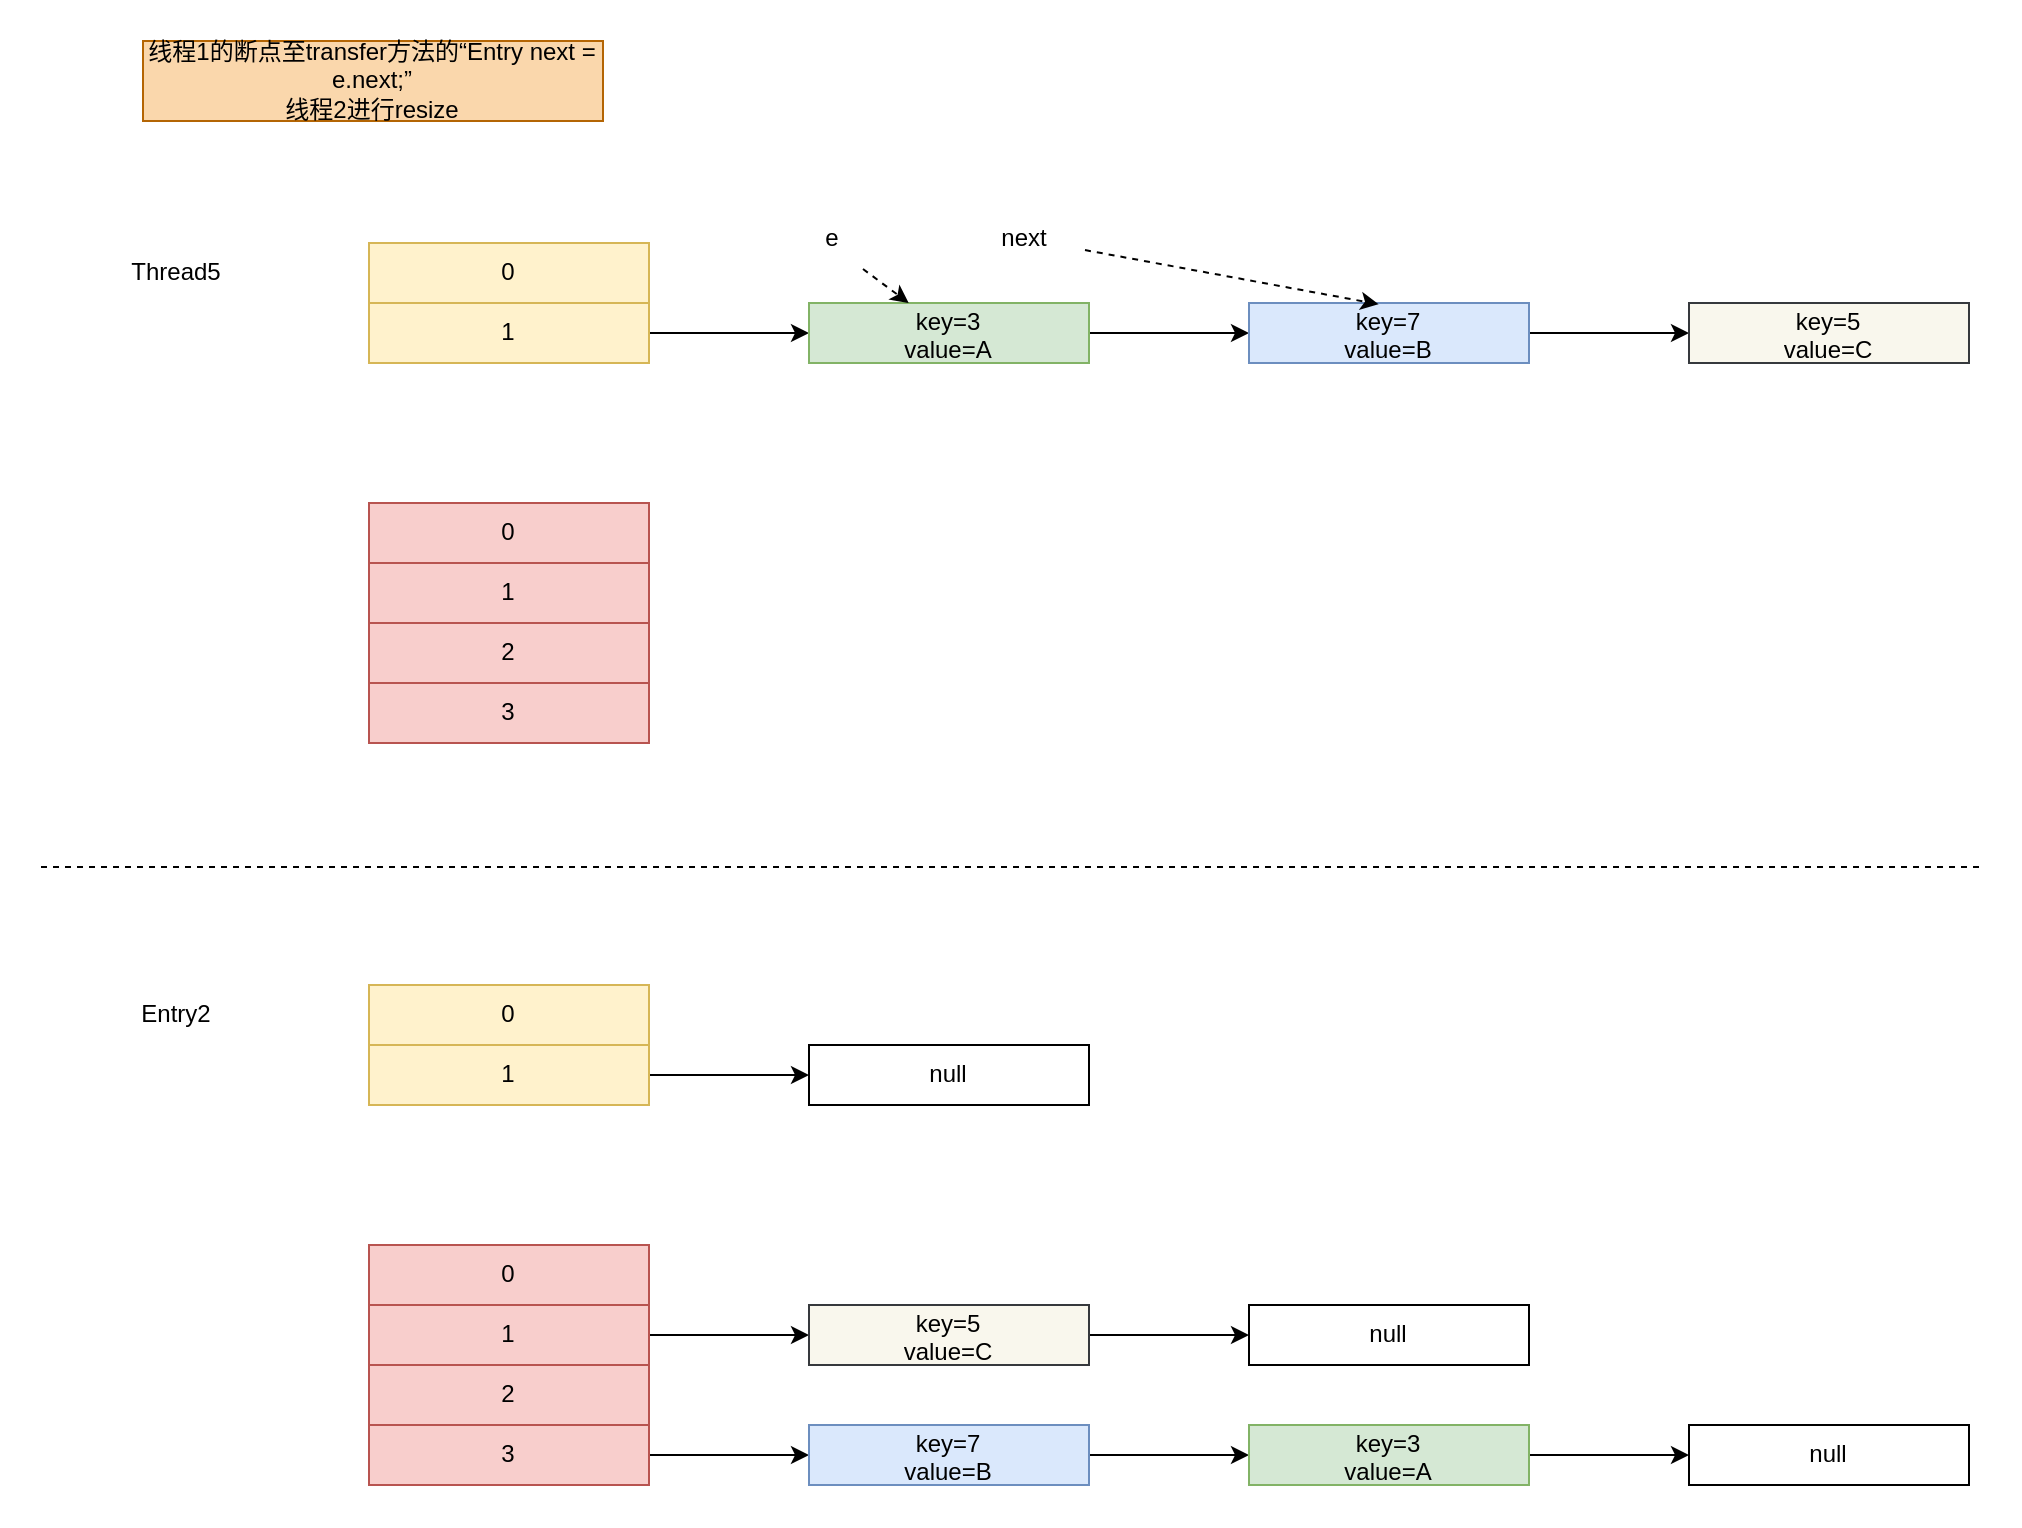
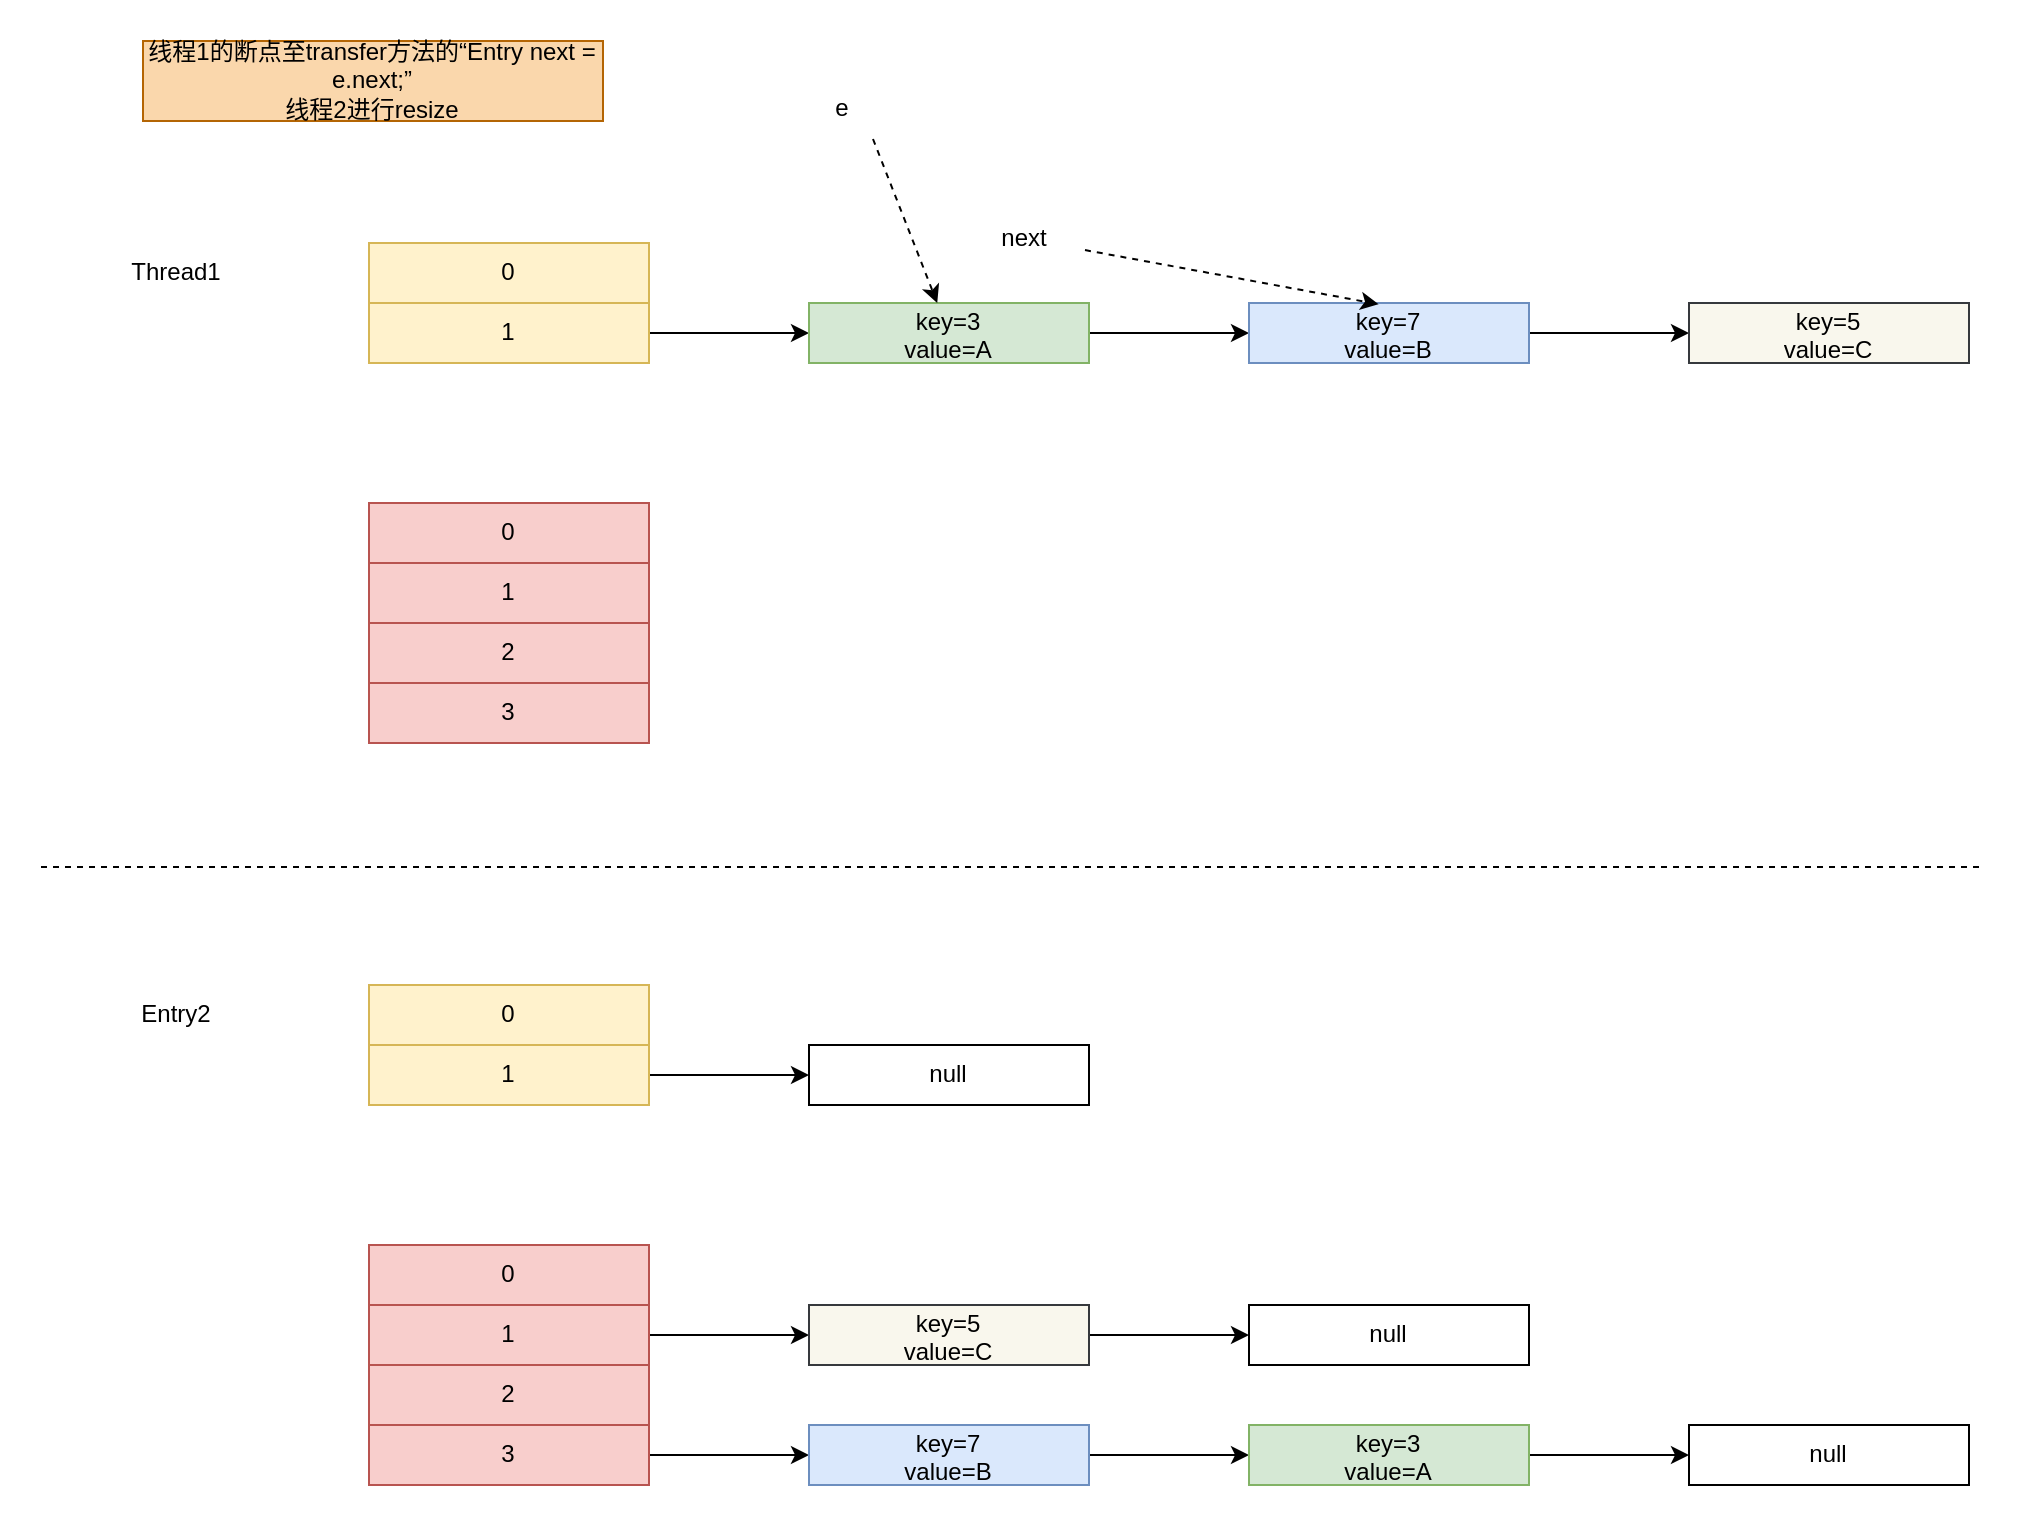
  <mxCell id="0" />
  <mxCell id="1" parent="0" />
  <mxCell id="2" value="" style="edgeStyle=orthogonalEdgeStyle;rounded=0;orthogonalLoop=1;jettySize=auto;html=1;" edge="1" parent="1" source="3" target="11"><mxGeometry relative="1" as="geometry" /></mxCell>
  <mxCell id="3" value="1" style="text;strokeColor=#d6b656;fillColor=#fff2cc;align=center;verticalAlign=middle;spacingLeft=4;spacingRight=4;overflow=hidden;points=[[0,0.5],[1,0.5]];portConstraint=eastwest;rotatable=0;whiteSpace=wrap;html=1;" vertex="1" parent="1"><mxGeometry x="184" y="151" width="140" height="30" as="geometry" /></mxCell>
  <mxCell id="4" value="0" style="text;strokeColor=#d6b656;fillColor=#fff2cc;align=center;verticalAlign=middle;spacingLeft=4;spacingRight=4;overflow=hidden;points=[[0,0.5],[1,0.5]];portConstraint=eastwest;rotatable=0;whiteSpace=wrap;html=1;" vertex="1" parent="1"><mxGeometry x="184" y="121" width="140" height="30" as="geometry" /></mxCell>
- <mxCell id="5" value="Thread5" style="text;html=1;align=center;verticalAlign=middle;whiteSpace=wrap;rounded=0;" vertex="1" parent="1"><mxGeometry x="58" y="121" width="60" height="30" as="geometry" /></mxCell>
+ <mxCell id="5" value="Thread1" style="text;html=1;align=center;verticalAlign=middle;whiteSpace=wrap;rounded=0;" vertex="1" parent="1"><mxGeometry x="58" y="121" width="60" height="30" as="geometry" /></mxCell>
  <mxCell id="6" value="2" style="text;strokeColor=#b85450;fillColor=#f8cecc;align=center;verticalAlign=middle;spacingLeft=4;spacingRight=4;overflow=hidden;points=[[0,0.5],[1,0.5]];portConstraint=eastwest;rotatable=0;whiteSpace=wrap;html=1;" vertex="1" parent="1"><mxGeometry x="184" y="311" width="140" height="30" as="geometry" /></mxCell>
  <mxCell id="7" value="1" style="text;strokeColor=#b85450;fillColor=#f8cecc;align=center;verticalAlign=middle;spacingLeft=4;spacingRight=4;overflow=hidden;points=[[0,0.5],[1,0.5]];portConstraint=eastwest;rotatable=0;whiteSpace=wrap;html=1;" vertex="1" parent="1"><mxGeometry x="184" y="281" width="140" height="30" as="geometry" /></mxCell>
  <mxCell id="8" value="0" style="text;strokeColor=#b85450;fillColor=#f8cecc;align=center;verticalAlign=middle;spacingLeft=4;spacingRight=4;overflow=hidden;points=[[0,0.5],[1,0.5]];portConstraint=eastwest;rotatable=0;whiteSpace=wrap;html=1;" vertex="1" parent="1"><mxGeometry x="184" y="251" width="140" height="30" as="geometry" /></mxCell>
  <mxCell id="9" value="3" style="text;strokeColor=#b85450;fillColor=#f8cecc;align=center;verticalAlign=middle;spacingLeft=4;spacingRight=4;overflow=hidden;points=[[0,0.5],[1,0.5]];portConstraint=eastwest;rotatable=0;whiteSpace=wrap;html=1;" vertex="1" parent="1"><mxGeometry x="184" y="341" width="140" height="30" as="geometry" /></mxCell>
  <mxCell id="10" value="" style="edgeStyle=orthogonalEdgeStyle;rounded=0;orthogonalLoop=1;jettySize=auto;html=1;" edge="1" parent="1" source="11" target="13"><mxGeometry relative="1" as="geometry" /></mxCell>
  <mxCell id="11" value="key=3&lt;br&gt;value=A" style="text;strokeColor=#82b366;fillColor=#d5e8d4;align=center;verticalAlign=middle;spacingLeft=4;spacingRight=4;overflow=hidden;points=[[0,0.5],[1,0.5]];portConstraint=eastwest;rotatable=0;whiteSpace=wrap;html=1;" vertex="1" parent="1"><mxGeometry x="404" y="151" width="140" height="30" as="geometry" /></mxCell>
  <mxCell id="12" value="" style="edgeStyle=orthogonalEdgeStyle;rounded=0;orthogonalLoop=1;jettySize=auto;html=1;" edge="1" parent="1" source="13" target="14"><mxGeometry relative="1" as="geometry" /></mxCell>
  <mxCell id="13" value="key=7&lt;br&gt;value=B" style="text;strokeColor=#6c8ebf;fillColor=#dae8fc;align=center;verticalAlign=middle;spacingLeft=4;spacingRight=4;overflow=hidden;points=[[0,0.5],[1,0.5]];portConstraint=eastwest;rotatable=0;whiteSpace=wrap;html=1;" vertex="1" parent="1"><mxGeometry x="624" y="151" width="140" height="30" as="geometry" /></mxCell>
  <mxCell id="14" value="key=5&lt;br&gt;value=C" style="text;strokeColor=#36393d;fillColor=#f9f7ed;align=center;verticalAlign=middle;spacingLeft=4;spacingRight=4;overflow=hidden;points=[[0,0.5],[1,0.5]];portConstraint=eastwest;rotatable=0;whiteSpace=wrap;html=1;" vertex="1" parent="1"><mxGeometry x="844" y="151" width="140" height="30" as="geometry" /></mxCell>
- <mxCell id="15" value="e" style="text;html=1;align=center;verticalAlign=middle;whiteSpace=wrap;rounded=0;" vertex="1" parent="1"><mxGeometry x="386" y="104" width="60" height="30" as="geometry" /></mxCell>
+ <mxCell id="15" value="e" style="text;html=1;align=center;verticalAlign=middle;whiteSpace=wrap;rounded=0;" vertex="1" parent="1"><mxGeometry x="391" y="39" width="60" height="30" as="geometry" /></mxCell>
  <mxCell id="16" value="next" style="text;html=1;align=center;verticalAlign=middle;whiteSpace=wrap;rounded=0;" vertex="1" parent="1"><mxGeometry x="482" y="104" width="60" height="30" as="geometry" /></mxCell>
  <mxCell id="17" value="" style="endArrow=classic;html=1;rounded=0;dashed=1;exitX=0.75;exitY=1;exitDx=0;exitDy=0;" edge="1" parent="1" source="15" target="11"><mxGeometry width="50" height="50" relative="1" as="geometry"><mxPoint x="426" y="118" as="sourcePoint" /><mxPoint x="452" y="154" as="targetPoint" /></mxGeometry></mxCell>
  <mxCell id="18" value="" style="endArrow=classic;html=1;rounded=0;dashed=1;entryX=0.463;entryY=0.02;entryDx=0;entryDy=0;entryPerimeter=0;" edge="1" parent="1" source="16" target="13"><mxGeometry width="50" height="50" relative="1" as="geometry"><mxPoint x="436" y="128" as="sourcePoint" /><mxPoint x="462" y="164" as="targetPoint" /></mxGeometry></mxCell>
  <mxCell id="19" value="" style="edgeStyle=orthogonalEdgeStyle;rounded=0;orthogonalLoop=1;jettySize=auto;html=1;entryX=0;entryY=0.5;entryDx=0;entryDy=0;" edge="1" source="20" target="37" parent="1"><mxGeometry relative="1" as="geometry"><mxPoint x="404" y="537" as="targetPoint" /></mxGeometry></mxCell>
  <mxCell id="20" value="1" style="text;strokeColor=#d6b656;fillColor=#fff2cc;align=center;verticalAlign=middle;spacingLeft=4;spacingRight=4;overflow=hidden;points=[[0,0.5],[1,0.5]];portConstraint=eastwest;rotatable=0;whiteSpace=wrap;html=1;" vertex="1" parent="1"><mxGeometry x="184" y="522" width="140" height="30" as="geometry" /></mxCell>
  <mxCell id="21" value="0" style="text;strokeColor=#d6b656;fillColor=#fff2cc;align=center;verticalAlign=middle;spacingLeft=4;spacingRight=4;overflow=hidden;points=[[0,0.5],[1,0.5]];portConstraint=eastwest;rotatable=0;whiteSpace=wrap;html=1;" vertex="1" parent="1"><mxGeometry x="184" y="492" width="140" height="30" as="geometry" /></mxCell>
  <mxCell id="22" value="Entry2" style="text;html=1;align=center;verticalAlign=middle;whiteSpace=wrap;rounded=0;" vertex="1" parent="1"><mxGeometry x="58" y="492" width="60" height="30" as="geometry" /></mxCell>
  <mxCell id="23" value="2" style="text;strokeColor=#b85450;fillColor=#f8cecc;align=center;verticalAlign=middle;spacingLeft=4;spacingRight=4;overflow=hidden;points=[[0,0.5],[1,0.5]];portConstraint=eastwest;rotatable=0;whiteSpace=wrap;html=1;" vertex="1" parent="1"><mxGeometry x="184" y="682" width="140" height="30" as="geometry" /></mxCell>
  <mxCell id="24" value="" style="edgeStyle=orthogonalEdgeStyle;rounded=0;orthogonalLoop=1;jettySize=auto;html=1;" edge="1" source="25" target="30" parent="1"><mxGeometry relative="1" as="geometry" /></mxCell>
  <mxCell id="25" value="1" style="text;strokeColor=#b85450;fillColor=#f8cecc;align=center;verticalAlign=middle;spacingLeft=4;spacingRight=4;overflow=hidden;points=[[0,0.5],[1,0.5]];portConstraint=eastwest;rotatable=0;whiteSpace=wrap;html=1;" vertex="1" parent="1"><mxGeometry x="184" y="652" width="140" height="30" as="geometry" /></mxCell>
  <mxCell id="26" value="0" style="text;strokeColor=#b85450;fillColor=#f8cecc;align=center;verticalAlign=middle;spacingLeft=4;spacingRight=4;overflow=hidden;points=[[0,0.5],[1,0.5]];portConstraint=eastwest;rotatable=0;whiteSpace=wrap;html=1;" vertex="1" parent="1"><mxGeometry x="184" y="622" width="140" height="30" as="geometry" /></mxCell>
  <mxCell id="27" value="" style="edgeStyle=orthogonalEdgeStyle;rounded=0;orthogonalLoop=1;jettySize=auto;html=1;" edge="1" source="28" target="33" parent="1"><mxGeometry relative="1" as="geometry" /></mxCell>
  <mxCell id="28" value="3" style="text;strokeColor=#b85450;fillColor=#f8cecc;align=center;verticalAlign=middle;spacingLeft=4;spacingRight=4;overflow=hidden;points=[[0,0.5],[1,0.5]];portConstraint=eastwest;rotatable=0;whiteSpace=wrap;html=1;" vertex="1" parent="1"><mxGeometry x="184" y="712" width="140" height="30" as="geometry" /></mxCell>
  <mxCell id="29" value="" style="edgeStyle=orthogonalEdgeStyle;rounded=0;orthogonalLoop=1;jettySize=auto;html=1;" edge="1" source="30" target="31" parent="1"><mxGeometry relative="1" as="geometry" /></mxCell>
  <mxCell id="30" value="key=5&lt;br&gt;value=C" style="text;strokeColor=#36393d;fillColor=#f9f7ed;align=center;verticalAlign=middle;spacingLeft=4;spacingRight=4;overflow=hidden;points=[[0,0.5],[1,0.5]];portConstraint=eastwest;rotatable=0;whiteSpace=wrap;html=1;" vertex="1" parent="1"><mxGeometry x="404" y="652" width="140" height="30" as="geometry" /></mxCell>
  <mxCell id="31" value="null" style="text;strokeColor=default;fillColor=none;align=center;verticalAlign=middle;spacingLeft=4;spacingRight=4;overflow=hidden;points=[[0,0.5],[1,0.5]];portConstraint=eastwest;rotatable=0;whiteSpace=wrap;html=1;" vertex="1" parent="1"><mxGeometry x="624" y="652" width="140" height="30" as="geometry" /></mxCell>
  <mxCell id="32" value="" style="edgeStyle=orthogonalEdgeStyle;rounded=0;orthogonalLoop=1;jettySize=auto;html=1;" edge="1" source="33" target="35" parent="1"><mxGeometry relative="1" as="geometry" /></mxCell>
  <mxCell id="33" value="key=7&lt;br&gt;value=B" style="text;strokeColor=#6c8ebf;fillColor=#dae8fc;align=center;verticalAlign=middle;spacingLeft=4;spacingRight=4;overflow=hidden;points=[[0,0.5],[1,0.5]];portConstraint=eastwest;rotatable=0;whiteSpace=wrap;html=1;" vertex="1" parent="1"><mxGeometry x="404" y="712" width="140" height="30" as="geometry" /></mxCell>
  <mxCell id="34" value="" style="edgeStyle=orthogonalEdgeStyle;rounded=0;orthogonalLoop=1;jettySize=auto;html=1;" edge="1" source="35" target="36" parent="1"><mxGeometry relative="1" as="geometry" /></mxCell>
  <mxCell id="35" value="key=3&lt;br&gt;value=A" style="text;strokeColor=#82b366;fillColor=#d5e8d4;align=center;verticalAlign=middle;spacingLeft=4;spacingRight=4;overflow=hidden;points=[[0,0.5],[1,0.5]];portConstraint=eastwest;rotatable=0;whiteSpace=wrap;html=1;" vertex="1" parent="1"><mxGeometry x="624" y="712" width="140" height="30" as="geometry" /></mxCell>
  <mxCell id="36" value="null" style="text;strokeColor=default;fillColor=none;align=center;verticalAlign=middle;spacingLeft=4;spacingRight=4;overflow=hidden;points=[[0,0.5],[1,0.5]];portConstraint=eastwest;rotatable=0;whiteSpace=wrap;html=1;" vertex="1" parent="1"><mxGeometry x="844" y="712" width="140" height="30" as="geometry" /></mxCell>
  <mxCell id="37" value="null" style="text;strokeColor=default;fillColor=none;align=center;verticalAlign=middle;spacingLeft=4;spacingRight=4;overflow=hidden;points=[[0,0.5],[1,0.5]];portConstraint=eastwest;rotatable=0;whiteSpace=wrap;html=1;" vertex="1" parent="1"><mxGeometry x="404" y="522" width="140" height="30" as="geometry" /></mxCell>
  <mxCell id="38" value="" style="endArrow=none;dashed=1;html=1;rounded=0;jumpSize=6;startSize=6;strokeWidth=1;" edge="1" parent="1"><mxGeometry width="50" height="50" relative="1" as="geometry"><mxPoint x="20" y="433" as="sourcePoint" /><mxPoint x="989" y="433" as="targetPoint" /></mxGeometry></mxCell>
  <mxCell id="39" value="线程1的断点至transfer方法的“Entry next = e.next;”&lt;br&gt;线程2进行resize" style="text;html=1;align=center;verticalAlign=middle;whiteSpace=wrap;rounded=0;fillColor=#fad7ac;strokeColor=#b46504;" vertex="1" parent="1"><mxGeometry x="71" y="20" width="230" height="40" as="geometry" /></mxCell>
